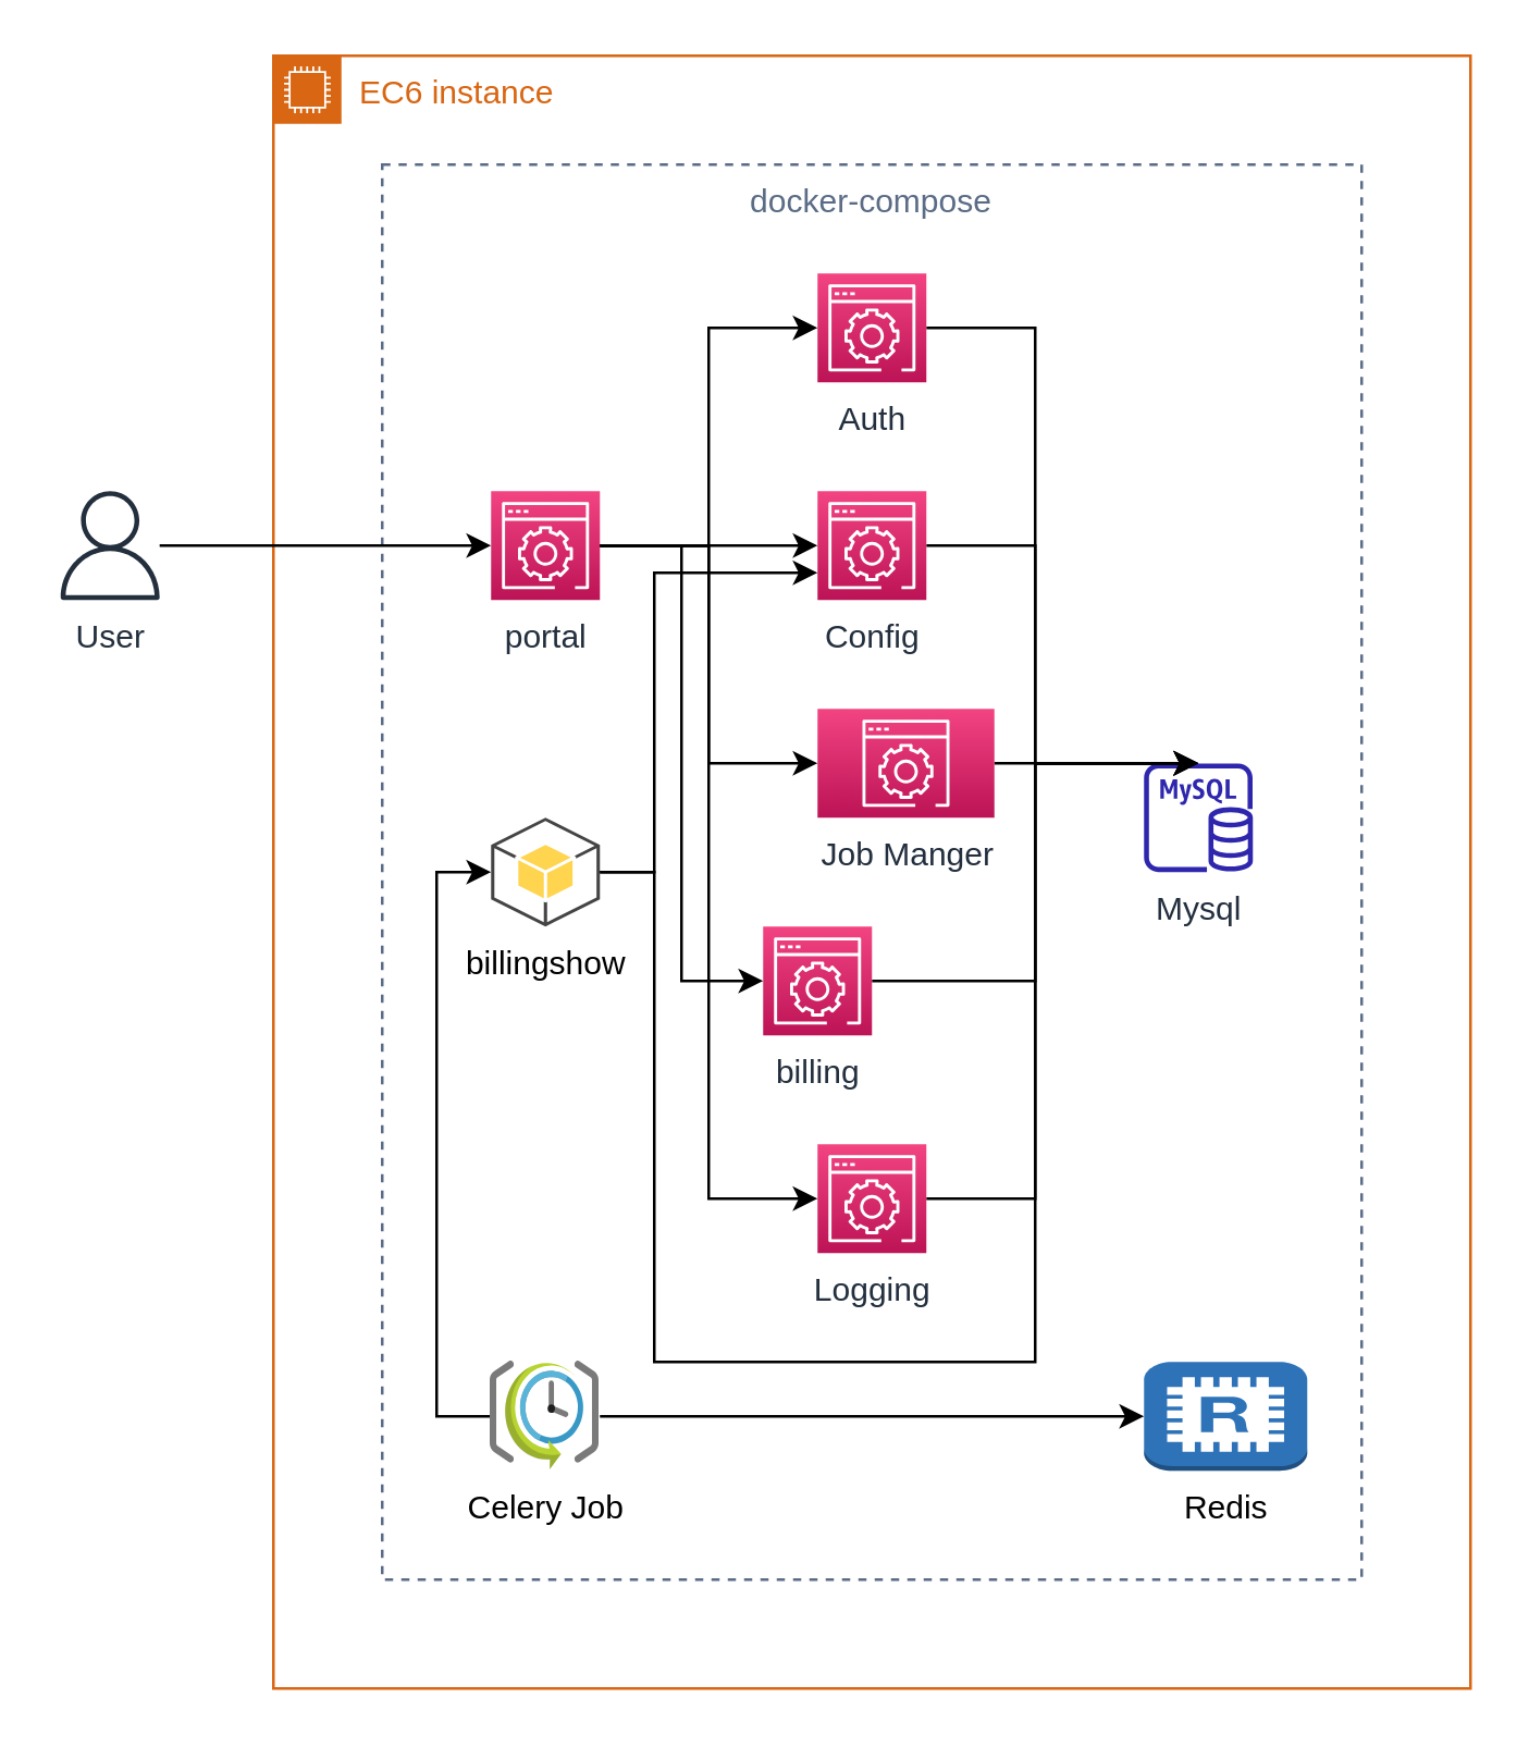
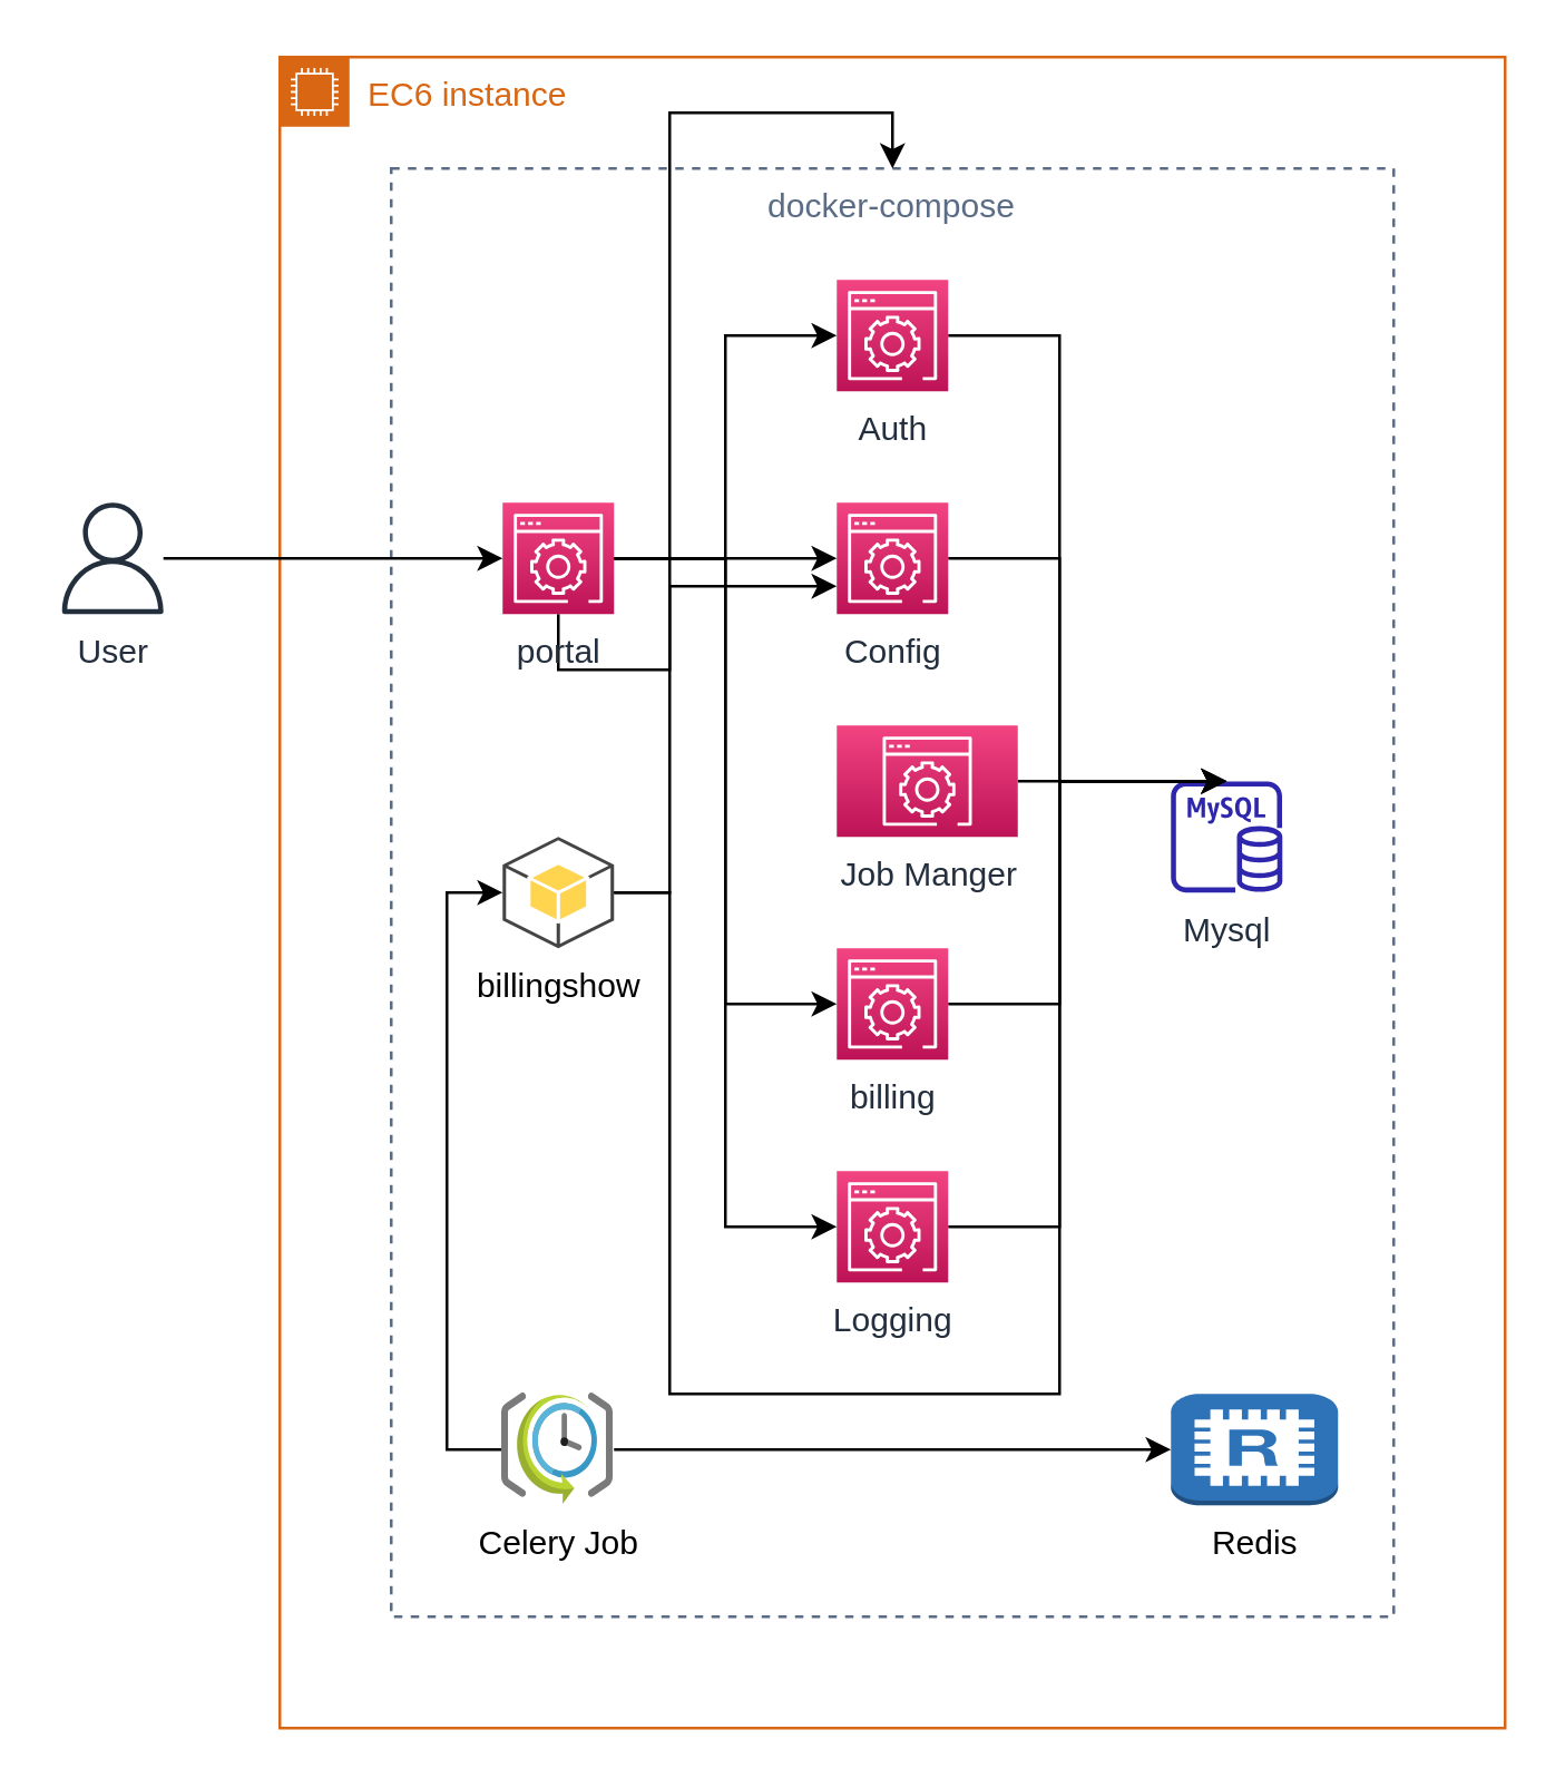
  <mxCell id="0" />
  <mxCell id="1" parent="0" />
  <mxCell id="2" value="EC6 instance" style="points=[[0,0],[0.25,0],[0.5,0],[0.75,0],[1,0],[1,0.25],[1,0.5],[1,0.75],[1,1],[0.75,1],[0.5,1],[0.25,1],[0,1],[0,0.75],[0,0.5],[0,0.25]];outlineConnect=0;gradientColor=none;html=1;whiteSpace=wrap;fontSize=12;fontStyle=0;container=1;pointerEvents=0;collapsible=0;recursiveResize=0;shape=mxgraph.aws4.group;grIcon=mxgraph.aws4.group_ec2_instance_contents;strokeColor=#D86613;fillColor=none;verticalAlign=top;align=left;spacingLeft=30;fontColor=#D86613;dashed=0;" parent="1" vertex="1"><mxGeometry x="100" y="20" width="440" height="600" as="geometry" /></mxCell>
  <mxCell id="3" value="docker-compose" style="fillColor=none;strokeColor=#5A6C86;dashed=1;verticalAlign=top;fontStyle=0;fontColor=#5A6C86;" parent="2" vertex="1"><mxGeometry x="40" y="40" width="360" height="520" as="geometry" /></mxCell>
  <mxCell id="4" value="Mysql" style="sketch=0;outlineConnect=0;fontColor=#232F3E;gradientColor=none;fillColor=#2E27AD;strokeColor=none;dashed=0;verticalLabelPosition=bottom;verticalAlign=top;align=center;html=1;fontSize=12;fontStyle=0;pointerEvents=1;shape=mxgraph.aws4.rds_mysql_instance;" parent="2" vertex="1"><mxGeometry x="320" y="260" width="40" height="40" as="geometry" /></mxCell>
  <mxCell id="5" style="edgeStyle=orthogonalEdgeStyle;rounded=0;orthogonalLoop=1;jettySize=auto;html=1;entryX=0;entryY=0.5;entryDx=0;entryDy=0;entryPerimeter=0;startArrow=none;startFill=0;" parent="2" source="10" target="15" edge="1"><mxGeometry relative="1" as="geometry"><Array as="points"><mxPoint x="160" y="180" /><mxPoint x="160" y="100" /></Array></mxGeometry></mxCell>
  <mxCell id="6" style="edgeStyle=orthogonalEdgeStyle;rounded=0;orthogonalLoop=1;jettySize=auto;html=1;startArrow=none;" parent="2" source="18" target="4" edge="1"><mxGeometry relative="1" as="geometry"><Array as="points"><mxPoint x="280" y="180" /><mxPoint x="280" y="260" /></Array></mxGeometry></mxCell>
- <mxCell id="7" style="edgeStyle=orthogonalEdgeStyle;rounded=0;orthogonalLoop=1;jettySize=auto;html=1;entryX=0;entryY=0.5;entryDx=0;entryDy=0;entryPerimeter=0;startArrow=none;startFill=0;endArrow=classic;endFill=1;" parent="2" source="10" target="21" edge="1"><mxGeometry relative="1" as="geometry" /></mxCell>
+ <mxCell id="7" style="edgeStyle=orthogonalEdgeStyle;rounded=0;orthogonalLoop=1;jettySize=auto;html=1;startArrow=none;startFill=0;endArrow=classic;endFill=1;" parent="2" source="10" target="3" edge="1"><mxGeometry relative="1" as="geometry" /></mxCell>
  <mxCell id="8" style="edgeStyle=orthogonalEdgeStyle;rounded=0;orthogonalLoop=1;jettySize=auto;html=1;entryX=0;entryY=0.5;entryDx=0;entryDy=0;entryPerimeter=0;startArrow=none;startFill=0;endArrow=classic;endFill=1;" parent="2" source="10" target="24" edge="1"><mxGeometry relative="1" as="geometry" /></mxCell>
  <mxCell id="9" style="edgeStyle=orthogonalEdgeStyle;rounded=0;orthogonalLoop=1;jettySize=auto;html=1;entryX=0;entryY=0.5;entryDx=0;entryDy=0;entryPerimeter=0;startArrow=none;startFill=0;endArrow=classic;endFill=1;" parent="2" source="10" target="26" edge="1"><mxGeometry relative="1" as="geometry" /></mxCell>
  <mxCell id="10" value="portal" style="sketch=0;points=[[0,0,0],[0.25,0,0],[0.5,0,0],[0.75,0,0],[1,0,0],[0,1,0],[0.25,1,0],[0.5,1,0],[0.75,1,0],[1,1,0],[0,0.25,0],[0,0.5,0],[0,0.75,0],[1,0.25,0],[1,0.5,0],[1,0.75,0]];points=[[0,0,0],[0.25,0,0],[0.5,0,0],[0.75,0,0],[1,0,0],[0,1,0],[0.25,1,0],[0.5,1,0],[0.75,1,0],[1,1,0],[0,0.25,0],[0,0.5,0],[0,0.75,0],[1,0.25,0],[1,0.5,0],[1,0.75,0]];outlineConnect=0;fontColor=#232F3E;gradientColor=#F34482;gradientDirection=north;fillColor=#BC1356;strokeColor=#ffffff;dashed=0;verticalLabelPosition=bottom;verticalAlign=top;align=center;html=1;fontSize=12;fontStyle=0;shape=mxgraph.aws4.resourceIcon;resIcon=mxgraph.aws4.management_console;" parent="2" vertex="1"><mxGeometry x="80" y="160" width="40" height="40" as="geometry" /></mxCell>
  <mxCell id="11" style="edgeStyle=orthogonalEdgeStyle;rounded=0;orthogonalLoop=1;jettySize=auto;html=1;entryX=0;entryY=0.5;entryDx=0;entryDy=0;entryPerimeter=0;startArrow=none;startFill=0;endArrow=classic;endFill=1;" parent="2" source="13" target="17" edge="1"><mxGeometry relative="1" as="geometry"><Array as="points"><mxPoint x="60" y="500" /><mxPoint x="60" y="300" /></Array></mxGeometry></mxCell>
  <mxCell id="12" style="edgeStyle=orthogonalEdgeStyle;orthogonalLoop=1;jettySize=auto;html=1;entryX=0;entryY=0.5;entryDx=0;entryDy=0;entryPerimeter=0;startArrow=none;startFill=0;endArrow=classic;endFill=1;rounded=0;" parent="2" source="13" target="22" edge="1"><mxGeometry relative="1" as="geometry"><Array as="points"><mxPoint x="150" y="500" /><mxPoint x="150" y="500" /></Array></mxGeometry></mxCell>
  <mxCell id="13" value="Celery Job" style="sketch=0;html=1;points=[];align=center;image;fontSize=12;image=img/lib/mscae/SchedulerJobCollection.svg;" parent="2" vertex="1"><mxGeometry x="80" y="480" width="40" height="40" as="geometry" /></mxCell>
  <mxCell id="14" style="edgeStyle=orthogonalEdgeStyle;rounded=0;orthogonalLoop=1;jettySize=auto;html=1;startArrow=none;startFill=0;" parent="2" source="15" target="4" edge="1"><mxGeometry relative="1" as="geometry"><Array as="points"><mxPoint x="280" y="100" /><mxPoint x="280" y="260" /></Array></mxGeometry></mxCell>
  <mxCell id="15" value="Auth" style="sketch=0;points=[[0,0,0],[0.25,0,0],[0.5,0,0],[0.75,0,0],[1,0,0],[0,1,0],[0.25,1,0],[0.5,1,0],[0.75,1,0],[1,1,0],[0,0.25,0],[0,0.5,0],[0,0.75,0],[1,0.25,0],[1,0.5,0],[1,0.75,0]];points=[[0,0,0],[0.25,0,0],[0.5,0,0],[0.75,0,0],[1,0,0],[0,1,0],[0.25,1,0],[0.5,1,0],[0.75,1,0],[1,1,0],[0,0.25,0],[0,0.5,0],[0,0.75,0],[1,0.25,0],[1,0.5,0],[1,0.75,0]];outlineConnect=0;fontColor=#232F3E;gradientColor=#F34482;gradientDirection=north;fillColor=#BC1356;strokeColor=#ffffff;dashed=0;verticalLabelPosition=bottom;verticalAlign=top;align=center;html=1;fontSize=12;fontStyle=0;shape=mxgraph.aws4.resourceIcon;resIcon=mxgraph.aws4.management_console;" parent="2" vertex="1"><mxGeometry x="200" y="80" width="40" height="40" as="geometry" /></mxCell>
  <mxCell id="16" style="edgeStyle=orthogonalEdgeStyle;rounded=0;orthogonalLoop=1;jettySize=auto;html=1;startArrow=none;startFill=0;endArrow=classic;endFill=1;" parent="2" source="17" target="4" edge="1"><mxGeometry relative="1" as="geometry"><Array as="points"><mxPoint x="140" y="300" /><mxPoint x="140" y="480" /><mxPoint x="280" y="480" /><mxPoint x="280" y="260" /></Array></mxGeometry></mxCell>
  <mxCell id="17" value="billingshow" style="outlineConnect=0;dashed=0;verticalLabelPosition=bottom;verticalAlign=top;align=center;html=1;shape=mxgraph.aws3.android;fillColor=#FFD44F;gradientColor=none;" parent="2" vertex="1"><mxGeometry x="80" y="280" width="40" height="40" as="geometry" /></mxCell>
  <mxCell id="18" value="Config" style="sketch=0;points=[[0,0,0],[0.25,0,0],[0.5,0,0],[0.75,0,0],[1,0,0],[0,1,0],[0.25,1,0],[0.5,1,0],[0.75,1,0],[1,1,0],[0,0.25,0],[0,0.5,0],[0,0.75,0],[1,0.25,0],[1,0.5,0],[1,0.75,0]];points=[[0,0,0],[0.25,0,0],[0.5,0,0],[0.75,0,0],[1,0,0],[0,1,0],[0.25,1,0],[0.5,1,0],[0.75,1,0],[1,1,0],[0,0.25,0],[0,0.5,0],[0,0.75,0],[1,0.25,0],[1,0.5,0],[1,0.75,0]];outlineConnect=0;fontColor=#232F3E;gradientColor=#F34482;gradientDirection=north;fillColor=#BC1356;strokeColor=#ffffff;dashed=0;verticalLabelPosition=bottom;verticalAlign=top;align=center;html=1;fontSize=12;fontStyle=0;shape=mxgraph.aws4.resourceIcon;resIcon=mxgraph.aws4.management_console;" parent="2" vertex="1"><mxGeometry x="200" y="160" width="40" height="40" as="geometry" /></mxCell>
  <mxCell id="19" value="" style="edgeStyle=orthogonalEdgeStyle;rounded=0;orthogonalLoop=1;jettySize=auto;html=1;endArrow=classic;endFill=1;" parent="2" source="10" target="18" edge="1"><mxGeometry relative="1" as="geometry"><mxPoint x="240" y="300" as="sourcePoint" /><mxPoint x="440" y="300.1" as="targetPoint" /></mxGeometry></mxCell>
  <mxCell id="20" style="edgeStyle=orthogonalEdgeStyle;rounded=0;orthogonalLoop=1;jettySize=auto;html=1;startArrow=none;startFill=0;endArrow=classic;endFill=1;" parent="2" source="21" target="4" edge="1"><mxGeometry relative="1" as="geometry"><Array as="points"><mxPoint x="280" y="260" /><mxPoint x="280" y="260" /></Array></mxGeometry></mxCell>
  <mxCell id="21" value="Job Manger" style="sketch=0;points=[[0,0,0],[0.25,0,0],[0.5,0,0],[0.75,0,0],[1,0,0],[0,1,0],[0.25,1,0],[0.5,1,0],[0.75,1,0],[1,1,0],[0,0.25,0],[0,0.5,0],[0,0.75,0],[1,0.25,0],[1,0.5,0],[1,0.75,0]];points=[[0,0,0],[0.25,0,0],[0.5,0,0],[0.75,0,0],[1,0,0],[0,1,0],[0.25,1,0],[0.5,1,0],[0.75,1,0],[1,1,0],[0,0.25,0],[0,0.5,0],[0,0.75,0],[1,0.25,0],[1,0.5,0],[1,0.75,0]];outlineConnect=0;fontColor=#232F3E;gradientColor=#F34482;gradientDirection=north;fillColor=#BC1356;strokeColor=#ffffff;dashed=0;verticalLabelPosition=bottom;verticalAlign=top;align=center;html=1;fontSize=12;fontStyle=0;shape=mxgraph.aws4.resourceIcon;resIcon=mxgraph.aws4.management_console;" parent="2" vertex="1"><mxGeometry x="200" y="240" width="65" height="40" as="geometry" /></mxCell>
  <mxCell id="22" value="Redis" style="outlineConnect=0;dashed=0;verticalLabelPosition=bottom;verticalAlign=top;align=center;html=1;shape=mxgraph.aws3.redis;fillColor=#2E73B8;gradientColor=none;" parent="2" vertex="1"><mxGeometry x="320" y="480" width="60" height="40" as="geometry" /></mxCell>
  <mxCell id="23" style="edgeStyle=orthogonalEdgeStyle;rounded=0;orthogonalLoop=1;jettySize=auto;html=1;startArrow=none;startFill=0;endArrow=classic;endFill=1;" parent="2" source="24" target="4" edge="1"><mxGeometry relative="1" as="geometry"><Array as="points"><mxPoint x="280" y="340" /><mxPoint x="280" y="260" /></Array></mxGeometry></mxCell>
- <mxCell id="24" value="billing" style="sketch=0;points=[[0,0,0],[0.25,0,0],[0.5,0,0],[0.75,0,0],[1,0,0],[0,1,0],[0.25,1,0],[0.5,1,0],[0.75,1,0],[1,1,0],[0,0.25,0],[0,0.5,0],[0,0.75,0],[1,0.25,0],[1,0.5,0],[1,0.75,0]];points=[[0,0,0],[0.25,0,0],[0.5,0,0],[0.75,0,0],[1,0,0],[0,1,0],[0.25,1,0],[0.5,1,0],[0.75,1,0],[1,1,0],[0,0.25,0],[0,0.5,0],[0,0.75,0],[1,0.25,0],[1,0.5,0],[1,0.75,0]];outlineConnect=0;fontColor=#232F3E;gradientColor=#F34482;gradientDirection=north;fillColor=#BC1356;strokeColor=#ffffff;dashed=0;verticalLabelPosition=bottom;verticalAlign=top;align=center;html=1;fontSize=12;fontStyle=0;shape=mxgraph.aws4.resourceIcon;resIcon=mxgraph.aws4.management_console;" parent="2" vertex="1"><mxGeometry x="180" y="320" width="40" height="40" as="geometry" /></mxCell>
+ <mxCell id="24" value="billing" style="sketch=0;points=[[0,0,0],[0.25,0,0],[0.5,0,0],[0.75,0,0],[1,0,0],[0,1,0],[0.25,1,0],[0.5,1,0],[0.75,1,0],[1,1,0],[0,0.25,0],[0,0.5,0],[0,0.75,0],[1,0.25,0],[1,0.5,0],[1,0.75,0]];points=[[0,0,0],[0.25,0,0],[0.5,0,0],[0.75,0,0],[1,0,0],[0,1,0],[0.25,1,0],[0.5,1,0],[0.75,1,0],[1,1,0],[0,0.25,0],[0,0.5,0],[0,0.75,0],[1,0.25,0],[1,0.5,0],[1,0.75,0]];outlineConnect=0;fontColor=#232F3E;gradientColor=#F34482;gradientDirection=north;fillColor=#BC1356;strokeColor=#ffffff;dashed=0;verticalLabelPosition=bottom;verticalAlign=top;align=center;html=1;fontSize=12;fontStyle=0;shape=mxgraph.aws4.resourceIcon;resIcon=mxgraph.aws4.management_console;" parent="2" vertex="1"><mxGeometry x="200" y="320" width="40" height="40" as="geometry" /></mxCell>
  <mxCell id="25" style="edgeStyle=orthogonalEdgeStyle;rounded=0;orthogonalLoop=1;jettySize=auto;html=1;startArrow=none;startFill=0;endArrow=classic;endFill=1;" parent="2" source="26" target="4" edge="1"><mxGeometry relative="1" as="geometry"><Array as="points"><mxPoint x="280" y="420" /><mxPoint x="280" y="260" /></Array></mxGeometry></mxCell>
  <mxCell id="26" value="Logging" style="sketch=0;points=[[0,0,0],[0.25,0,0],[0.5,0,0],[0.75,0,0],[1,0,0],[0,1,0],[0.25,1,0],[0.5,1,0],[0.75,1,0],[1,1,0],[0,0.25,0],[0,0.5,0],[0,0.75,0],[1,0.25,0],[1,0.5,0],[1,0.75,0]];points=[[0,0,0],[0.25,0,0],[0.5,0,0],[0.75,0,0],[1,0,0],[0,1,0],[0.25,1,0],[0.5,1,0],[0.75,1,0],[1,1,0],[0,0.25,0],[0,0.5,0],[0,0.75,0],[1,0.25,0],[1,0.5,0],[1,0.75,0]];outlineConnect=0;fontColor=#232F3E;gradientColor=#F34482;gradientDirection=north;fillColor=#BC1356;strokeColor=#ffffff;dashed=0;verticalLabelPosition=bottom;verticalAlign=top;align=center;html=1;fontSize=12;fontStyle=0;shape=mxgraph.aws4.resourceIcon;resIcon=mxgraph.aws4.management_console;" parent="2" vertex="1"><mxGeometry x="200" y="400" width="40" height="40" as="geometry" /></mxCell>
  <mxCell id="27" style="edgeStyle=orthogonalEdgeStyle;rounded=0;orthogonalLoop=1;jettySize=auto;html=1;" parent="1" source="28" target="10" edge="1"><mxGeometry relative="1" as="geometry" /></mxCell>
  <mxCell id="28" value="User" style="sketch=0;outlineConnect=0;fontColor=#232F3E;gradientColor=none;fillColor=#232F3D;strokeColor=none;dashed=0;verticalLabelPosition=bottom;verticalAlign=top;align=center;html=1;fontSize=12;fontStyle=0;aspect=fixed;pointerEvents=1;shape=mxgraph.aws4.user;" parent="1" vertex="1"><mxGeometry x="20" y="180" width="40" height="40" as="geometry" /></mxCell>
  <mxCell id="29" style="edgeStyle=orthogonalEdgeStyle;rounded=0;orthogonalLoop=1;jettySize=auto;html=1;startArrow=none;startFill=0;endArrow=classic;endFill=1;" parent="1" source="17" edge="1"><mxGeometry relative="1" as="geometry"><mxPoint x="300" y="210" as="targetPoint" /><Array as="points"><mxPoint x="240" y="320" /><mxPoint x="240" y="210" /></Array></mxGeometry></mxCell>
